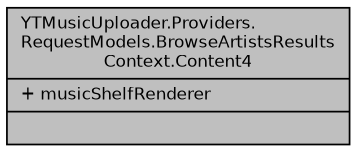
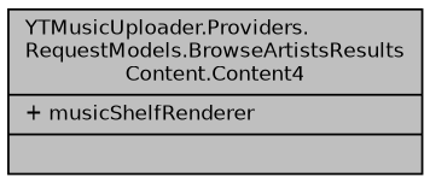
  digraph {
-   n1 [color=black fillcolor=grey75 fontcolor=black fontname=Helvetica fontsize=10 height=0.2 label="{YTMusicUploader.Providers.\lRequestModels.BrowseArtistsResults\lContext.Content4\n|+ musicShelfRenderer\l|}" shape=record style=filled width=0.4]
+   n1 [color=black fillcolor=grey75 fontcolor=black fontname=Helvetica fontsize=10 height=0.2 label="{YTMusicUploader.Providers.\lRequestModels.BrowseArtistsResults\lContent.Content4\n|+ musicShelfRenderer\l|}" shape=record style=filled width=0.4]
  }
